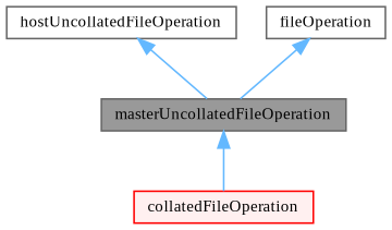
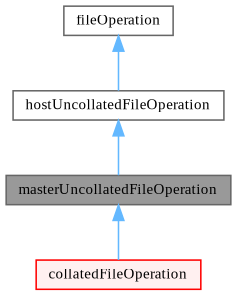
  digraph {
    fontname="Liberation Serif"
    node [color=gray40 fillcolor=white fontname="Liberation Serif" fontsize=10 shape=box style=filled]
    edge [color=steelblue1 dir=back fontname="Liberation Serif" fontsize=10 labelfontname=Helvetica labelfontsize=10 style=solid]
    n1 [fillcolor=grey60 fontcolor=black height=0.2 label=masterUncollatedFileOperation width=0.4]
    n2 [color=red fillcolor="#FFF0F0" height=0.2 label=collatedFileOperation width=0.4]
    n3 [height=0.2 label=hostUncollatedFileOperation width=0.4]
    n4 [height=0.2 label=fileOperation width=0.4]
    n1 -> n2
    n3 -> n1
-   n4 -> n1
+   n4 -> n3
  }
